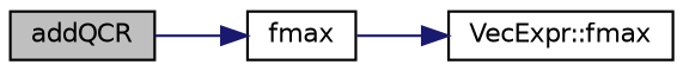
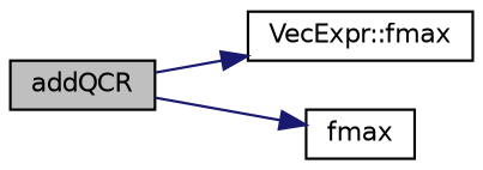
  digraph {
    rankdir=LR
    node [color=black fillcolor=white fontname=Helvetica fontsize=10 shape=record style=filled]
    edge [color=midnightblue fontname=Helvetica fontsize=10 labelfontname=Helvetica labelfontsize=10 style=solid]
    n1 [fillcolor=grey75 fontcolor=black height=0.2 label=addQCR width=0.4]
    n2 [height=0.2 label="VecExpr::fmax" width=0.4]
    n3 [height=0.2 label=fmax width=0.4]
-   n3 -> n2
+   n1 -> n2
    n1 -> n3
  }
